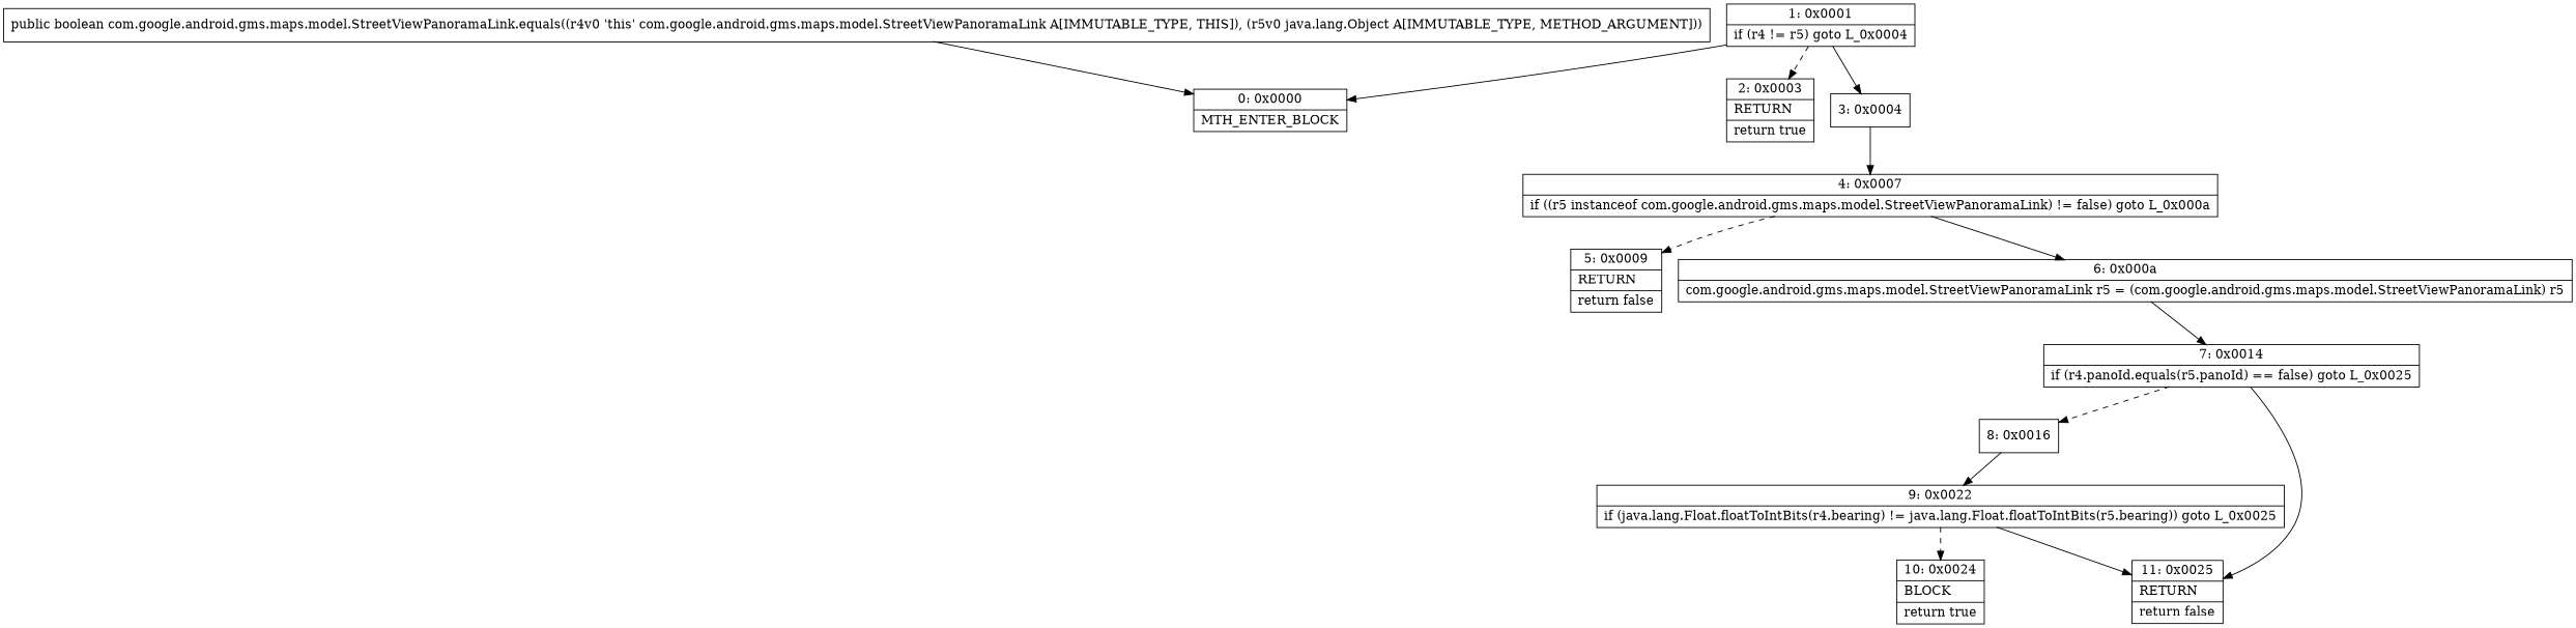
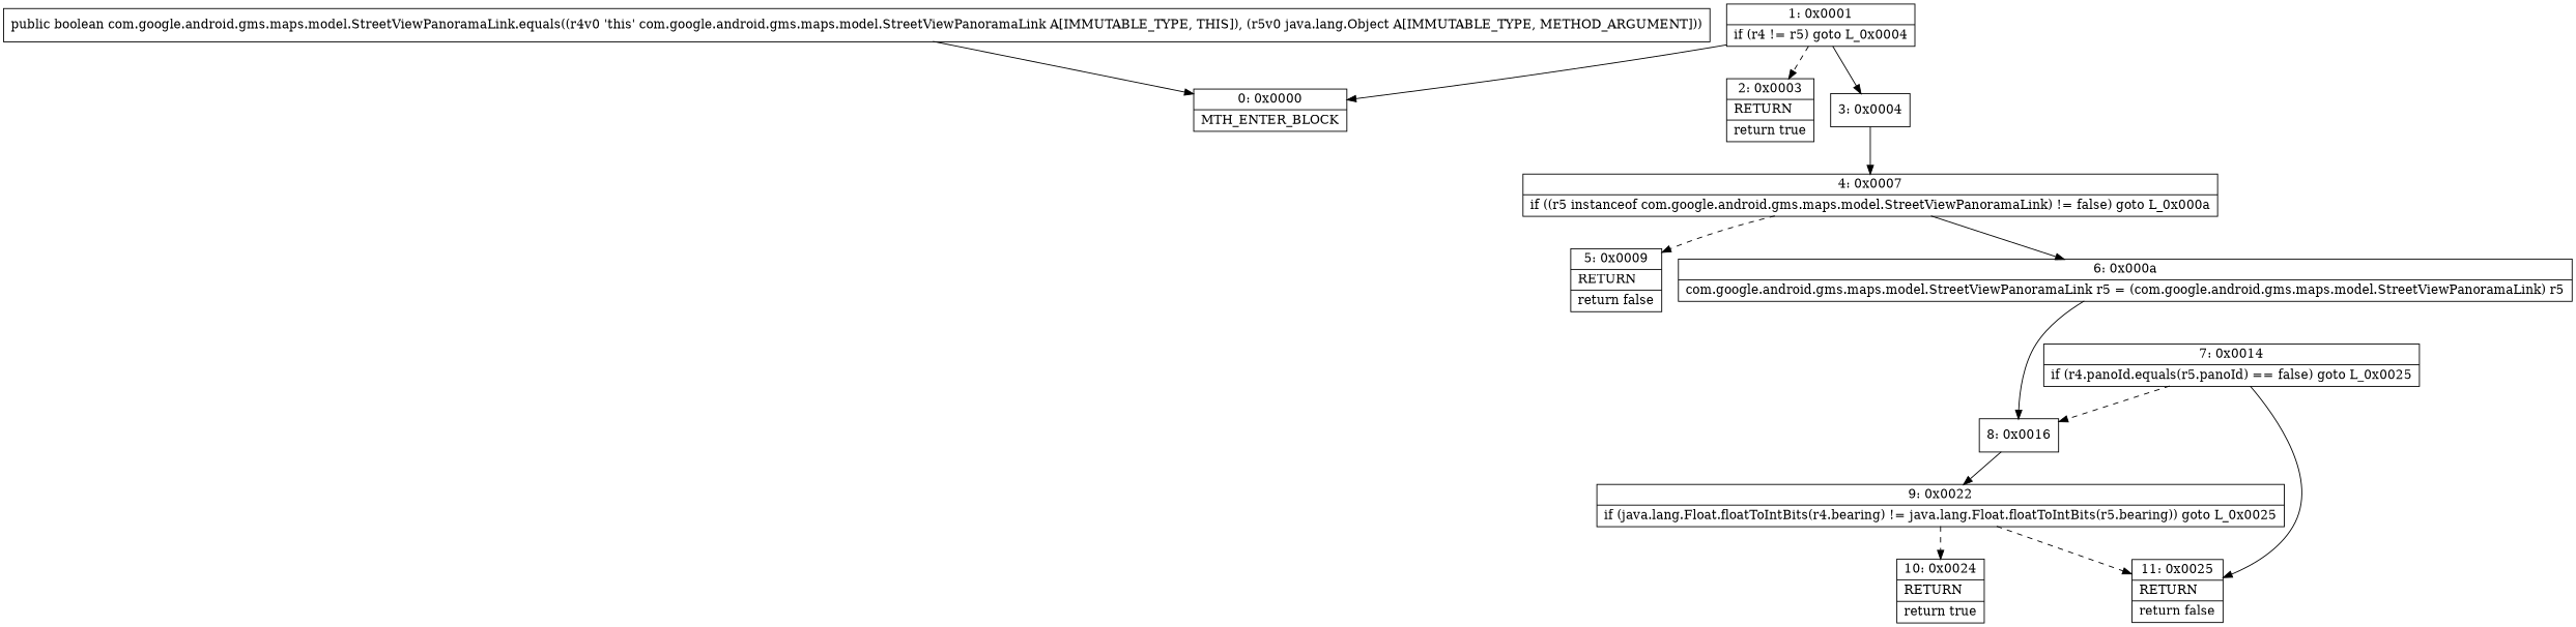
  digraph {
    node [shape=record]
    n1 [label="{0\:\ 0x0000|MTH_ENTER_BLOCK\l}"]
    n2 [label="{1\:\ 0x0001|if (r4 != r5) goto L_0x0004\l}"]
    n3 [label="{2\:\ 0x0003|RETURN\l|return true\l}"]
    n4 [label="{3\:\ 0x0004}"]
    n5 [label="{4\:\ 0x0007|if ((r5 instanceof com.google.android.gms.maps.model.StreetViewPanoramaLink) != false) goto L_0x000a\l}"]
    n6 [label="{5\:\ 0x0009|RETURN\l|return false\l}"]
    n7 [label="{6\:\ 0x000a|com.google.android.gms.maps.model.StreetViewPanoramaLink r5 = (com.google.android.gms.maps.model.StreetViewPanoramaLink) r5\l}"]
    n8 [label="{7\:\ 0x0014|if (r4.panoId.equals(r5.panoId) == false) goto L_0x0025\l}"]
    n9 [label="{8\:\ 0x0016}"]
    n10 [label="{11\:\ 0x0025|RETURN\l|return false\l}"]
    n11 [label="{9\:\ 0x0022|if (java.lang.Float.floatToIntBits(r4.bearing) != java.lang.Float.floatToIntBits(r5.bearing)) goto L_0x0025\l}"]
-   n12 [label="{10\:\ 0x0024|BLOCK\l|return true\l}"]
+   n12 [label="{10\:\ 0x0024|RETURN\l|return true\l}"]
    n13 [label="{public boolean com.google.android.gms.maps.model.StreetViewPanoramaLink.equals((r4v0 'this' com.google.android.gms.maps.model.StreetViewPanoramaLink A[IMMUTABLE_TYPE, THIS]), (r5v0 java.lang.Object A[IMMUTABLE_TYPE, METHOD_ARGUMENT])) }"]
    n2 -> n1
    n2 -> n3 [style=dashed]
    n2 -> n4
    n4 -> n5
    n5 -> n6 [style=dashed]
    n5 -> n7
-   n7 -> n8
+   n7 -> n9
    n8 -> n9 [style=dashed]
    n8 -> n10
    n9 -> n11
-   n11 -> n10
+   n11 -> n10 [style=dashed]
    n11 -> n12 [style=dashed]
    n13 -> n1
  }
